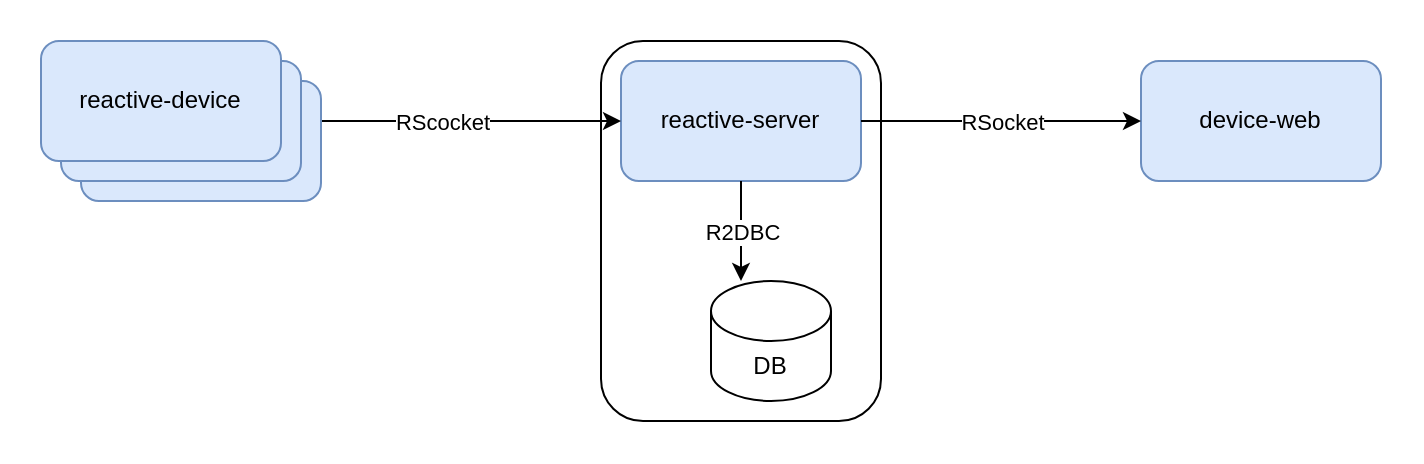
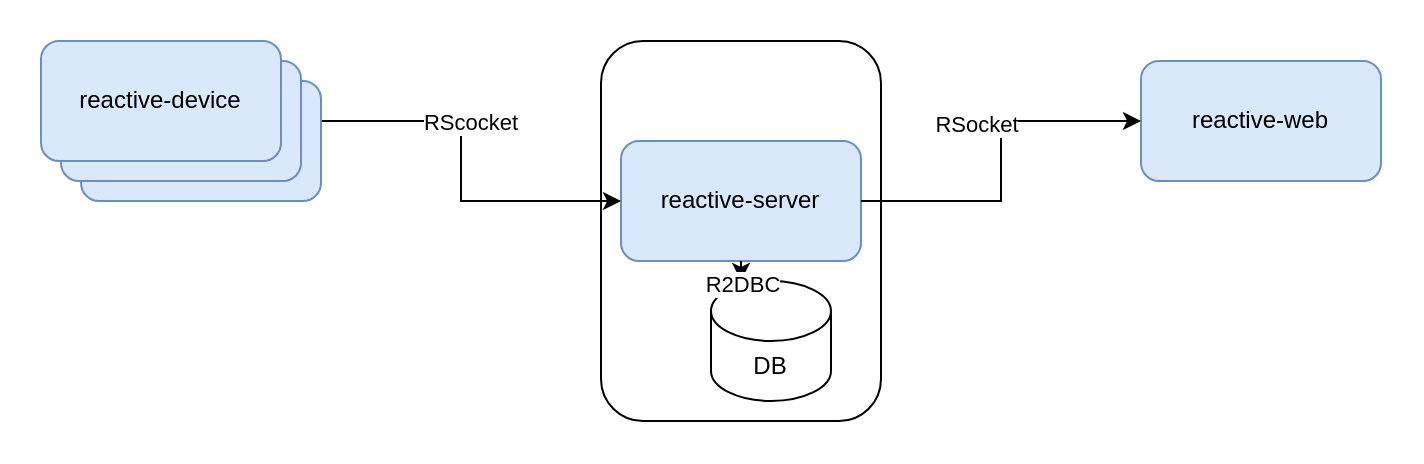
  <mxCell id="0" />
  <mxCell id="1" parent="0" />
  <mxCell id="2" value="" style="group" vertex="1" connectable="0" parent="1"><mxGeometry x="300" y="20" width="140" height="190" as="geometry" /></mxCell>
  <mxCell id="3" value="" style="rounded=1;whiteSpace=wrap;html=1;" vertex="1" parent="2"><mxGeometry width="140" height="190" as="geometry" /></mxCell>
- <mxCell id="4" value="reactive-server" style="rounded=1;whiteSpace=wrap;html=1;fillColor=#dae8fc;strokeColor=#6c8ebf;" vertex="1" parent="2"><mxGeometry x="10" y="10" width="120" height="60" as="geometry" /></mxCell>
+ <mxCell id="4" value="reactive-server" style="rounded=1;whiteSpace=wrap;html=1;fillColor=#dae8fc;strokeColor=#6c8ebf;" vertex="1" parent="2"><mxGeometry x="10" y="50" width="120" height="60" as="geometry" /></mxCell>
  <mxCell id="5" value="DB" style="shape=cylinder3;whiteSpace=wrap;html=1;boundedLbl=1;backgroundOutline=1;size=15;" vertex="1" parent="2"><mxGeometry x="55" y="120" width="60" height="60" as="geometry" /></mxCell>
  <mxCell id="6" style="edgeStyle=orthogonalEdgeStyle;rounded=0;orthogonalLoop=1;jettySize=auto;html=1;" edge="1" parent="2" source="4" target="5"><mxGeometry relative="1" as="geometry"><Array as="points"><mxPoint x="70" y="90" /><mxPoint x="70" y="90" /></Array></mxGeometry></mxCell>
  <mxCell id="7" value="R2DBC" style="edgeLabel;html=1;align=center;verticalAlign=middle;resizable=0;points=[];" vertex="1" connectable="0" parent="6"><mxGeometry x="-0.283" y="2" relative="1" as="geometry"><mxPoint x="-2" y="7" as="offset" /></mxGeometry></mxCell>
- <mxCell id="8" value="device-web" style="rounded=1;whiteSpace=wrap;html=1;fillColor=#dae8fc;strokeColor=#6c8ebf;" vertex="1" parent="1"><mxGeometry x="570" y="30" width="120" height="60" as="geometry" /></mxCell>
+ <mxCell id="8" value="reactive-web" style="rounded=1;whiteSpace=wrap;html=1;fillColor=#dae8fc;strokeColor=#6c8ebf;" vertex="1" parent="1"><mxGeometry x="570" y="30" width="120" height="60" as="geometry" /></mxCell>
  <mxCell id="9" style="edgeStyle=orthogonalEdgeStyle;rounded=0;orthogonalLoop=1;jettySize=auto;html=1;entryX=0;entryY=0.5;entryDx=0;entryDy=0;exitX=1;exitY=0.5;exitDx=0;exitDy=0;" edge="1" parent="1" source="4" target="8"><mxGeometry relative="1" as="geometry" /></mxCell>
  <mxCell id="10" value="RSocket" style="edgeLabel;html=1;align=center;verticalAlign=middle;resizable=0;points=[];" vertex="1" connectable="0" parent="9"><mxGeometry x="0.2" y="-1" relative="1" as="geometry"><mxPoint x="-14" y="-1" as="offset" /></mxGeometry></mxCell>
  <mxCell id="11" style="edgeStyle=orthogonalEdgeStyle;rounded=0;orthogonalLoop=1;jettySize=auto;html=1;exitX=1;exitY=0.5;exitDx=0;exitDy=0;entryX=0;entryY=0.5;entryDx=0;entryDy=0;" edge="1" parent="1" source="15" target="4"><mxGeometry relative="1" as="geometry"><mxPoint x="100" y="337" as="targetPoint" /></mxGeometry></mxCell>
  <mxCell id="12" value="RScocket" style="edgeLabel;html=1;align=center;verticalAlign=middle;resizable=0;points=[];" vertex="1" connectable="0" parent="11"><mxGeometry x="-0.319" y="-1" relative="1" as="geometry"><mxPoint x="16" y="-1" as="offset" /></mxGeometry></mxCell>
  <mxCell id="13" value="" style="group;rounded=1;" vertex="1" connectable="0" parent="1"><mxGeometry x="20" y="20" width="140" height="80" as="geometry" /></mxCell>
  <mxCell id="14" value="reactive-device" style="rounded=1;whiteSpace=wrap;html=1;fillColor=#dae8fc;strokeColor=#6c8ebf;" vertex="1" parent="13"><mxGeometry x="20" y="20" width="120" height="60" as="geometry" /></mxCell>
  <mxCell id="15" value="reactive-device" style="rounded=1;whiteSpace=wrap;html=1;fillColor=#dae8fc;strokeColor=#6c8ebf;" vertex="1" parent="13"><mxGeometry x="10" y="10" width="120" height="60" as="geometry" /></mxCell>
  <mxCell id="16" value="reactive-device" style="rounded=1;whiteSpace=wrap;html=1;fillColor=#dae8fc;strokeColor=#6c8ebf;" vertex="1" parent="13"><mxGeometry width="120" height="60" as="geometry" /></mxCell>
